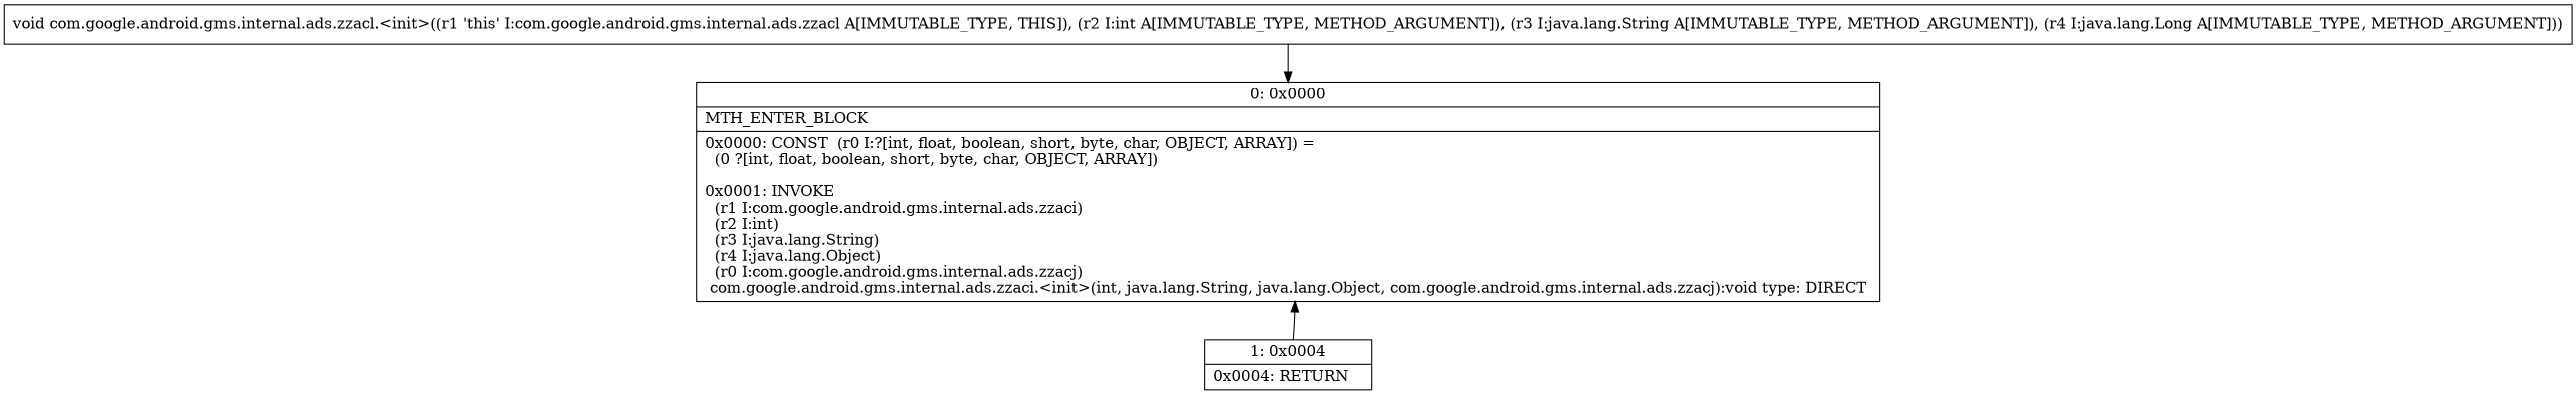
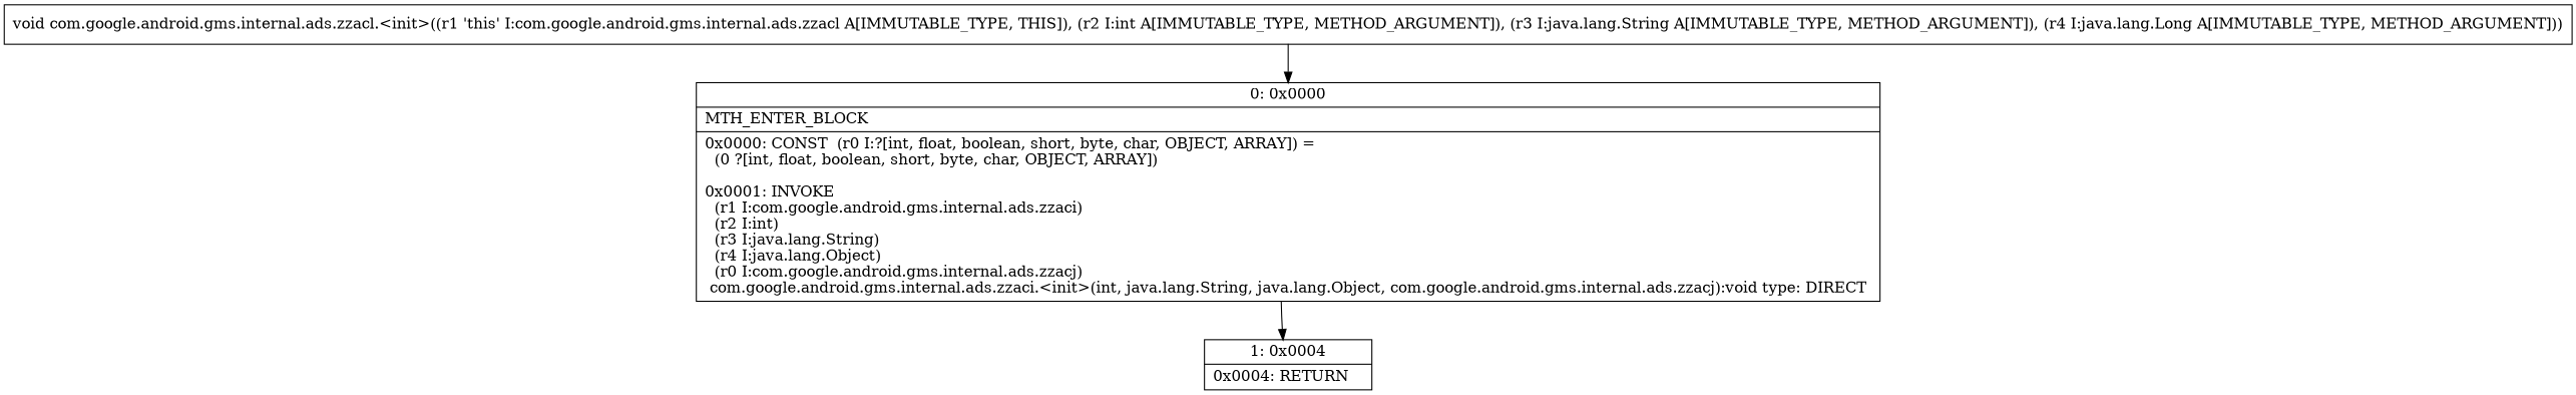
  digraph {
    node [shape=record]
    n1 [label="{0\:\ 0x0000|MTH_ENTER_BLOCK\l|0x0000: CONST  (r0 I:?[int, float, boolean, short, byte, char, OBJECT, ARRAY]) = \l  (0 ?[int, float, boolean, short, byte, char, OBJECT, ARRAY])\l \l0x0001: INVOKE  \l  (r1 I:com.google.android.gms.internal.ads.zzaci)\l  (r2 I:int)\l  (r3 I:java.lang.String)\l  (r4 I:java.lang.Object)\l  (r0 I:com.google.android.gms.internal.ads.zzacj)\l com.google.android.gms.internal.ads.zzaci.\<init\>(int, java.lang.String, java.lang.Object, com.google.android.gms.internal.ads.zzacj):void type: DIRECT \l}"]
    n2 [label="{1\:\ 0x0004|0x0004: RETURN   \l}"]
    n3 [label="{void com.google.android.gms.internal.ads.zzacl.\<init\>((r1 'this' I:com.google.android.gms.internal.ads.zzacl A[IMMUTABLE_TYPE, THIS]), (r2 I:int A[IMMUTABLE_TYPE, METHOD_ARGUMENT]), (r3 I:java.lang.String A[IMMUTABLE_TYPE, METHOD_ARGUMENT]), (r4 I:java.lang.Long A[IMMUTABLE_TYPE, METHOD_ARGUMENT])) }"]
-   n2 -> n1
+   n1 -> n2
    n3 -> n1
  }
